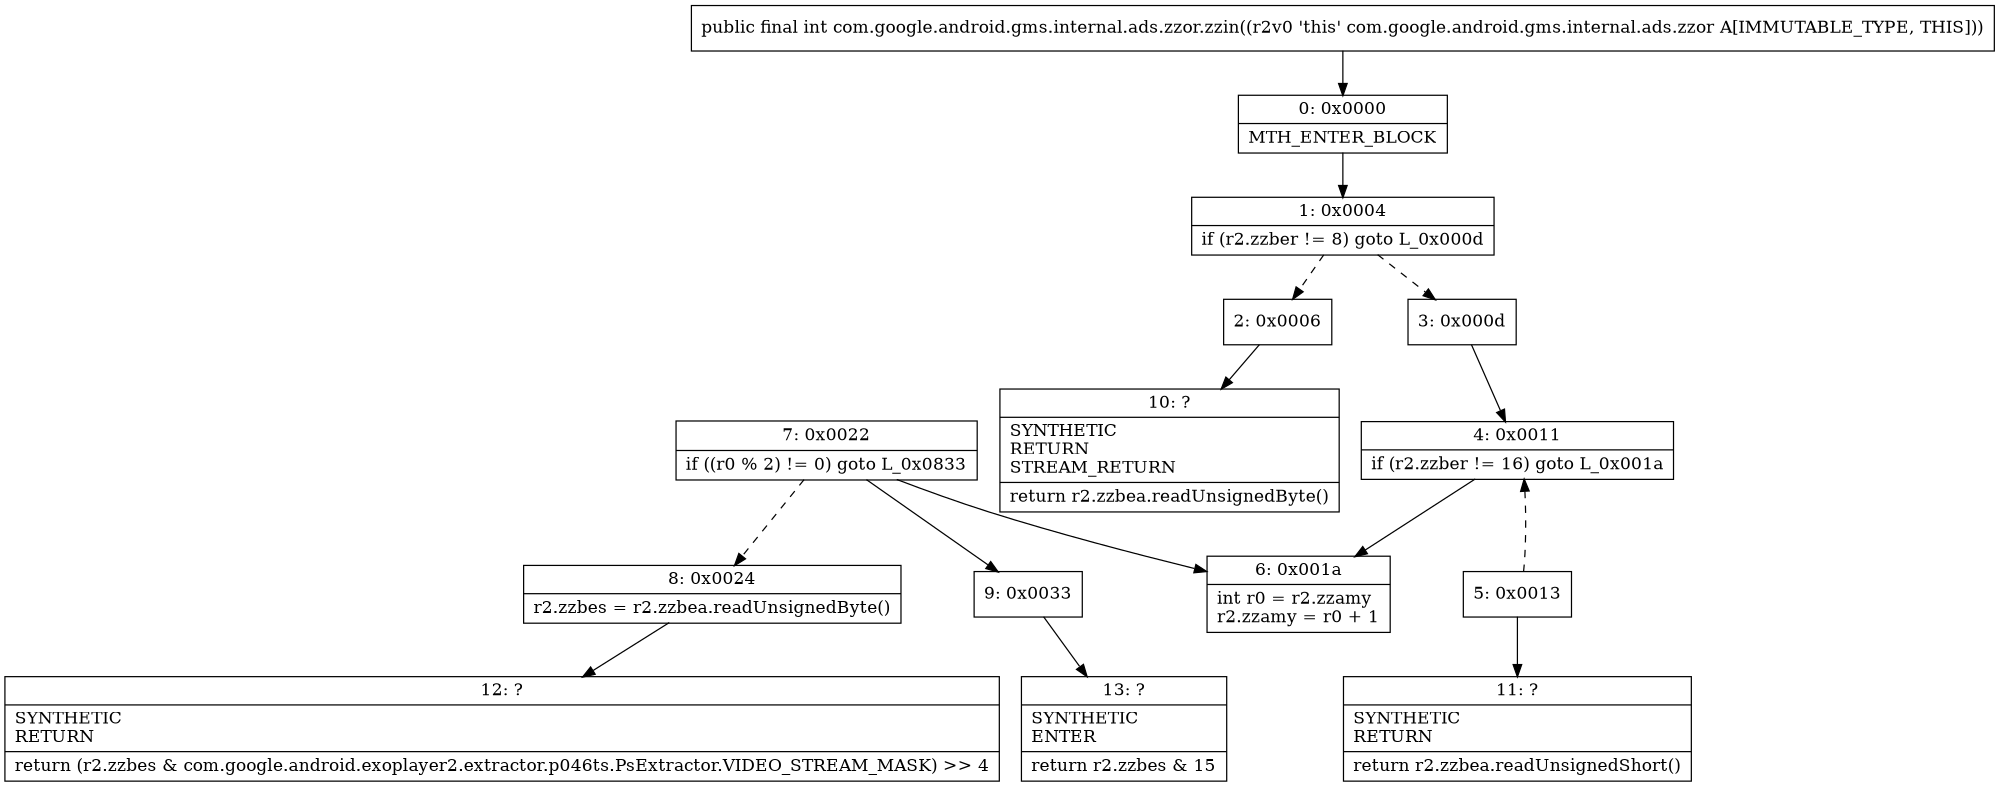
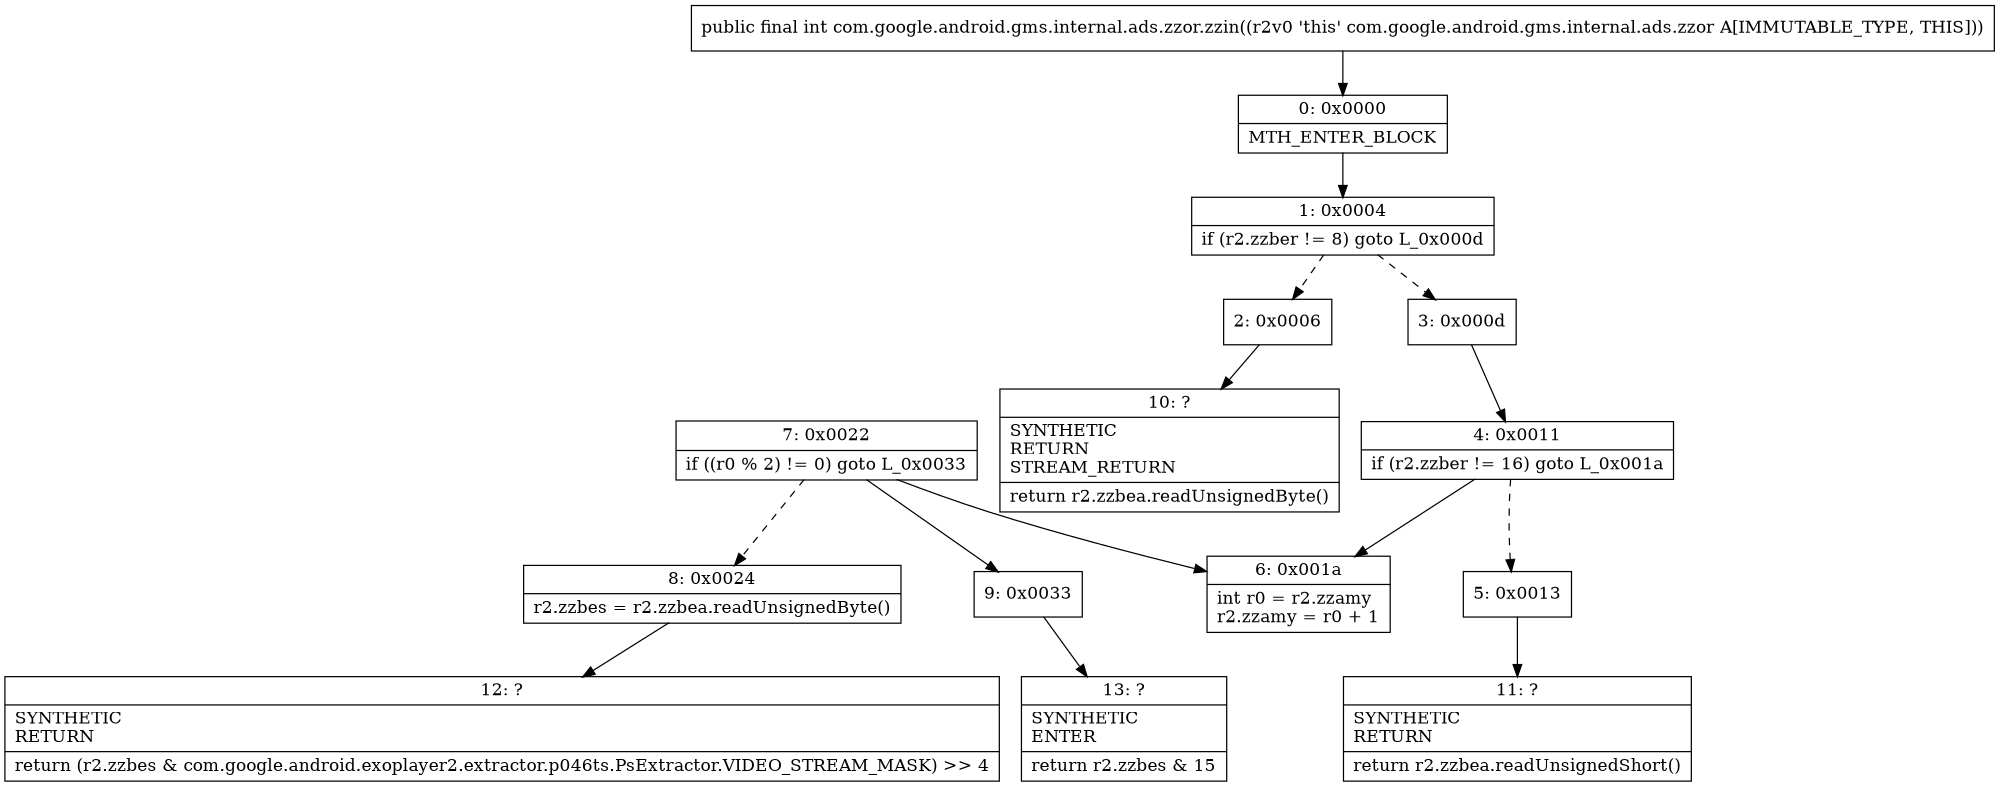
  digraph {
    node [shape=record]
    n1 [label="{0\:\ 0x0000|MTH_ENTER_BLOCK\l}"]
    n2 [label="{1\:\ 0x0004|if (r2.zzber != 8) goto L_0x000d\l}"]
    n3 [label="{2\:\ 0x0006}"]
    n4 [label="{3\:\ 0x000d}"]
    n5 [label="{10\:\ ?|SYNTHETIC\lRETURN\lSTREAM_RETURN\l|return r2.zzbea.readUnsignedByte()\l}"]
    n6 [label="{4\:\ 0x0011|if (r2.zzber != 16) goto L_0x001a\l}"]
    n7 [label="{5\:\ 0x0013}"]
    n8 [label="{6\:\ 0x001a|int r0 = r2.zzamy\lr2.zzamy = r0 + 1\l}"]
    n9 [label="{11\:\ ?|SYNTHETIC\lRETURN\l|return r2.zzbea.readUnsignedShort()\l}"]
-   n10 [label="{7\:\ 0x0022|if ((r0 % 2) != 0) goto L_0x0833\l}"]
+   n10 [label="{7\:\ 0x0022|if ((r0 % 2) != 0) goto L_0x0033\l}"]
    n11 [label="{8\:\ 0x0024|r2.zzbes = r2.zzbea.readUnsignedByte()\l}"]
    n12 [label="{9\:\ 0x0033}"]
    n13 [label="{12\:\ ?|SYNTHETIC\lRETURN\l|return (r2.zzbes & com.google.android.exoplayer2.extractor.p046ts.PsExtractor.VIDEO_STREAM_MASK) \>\> 4\l}"]
    n14 [label="{13\:\ ?|SYNTHETIC\lENTER\l|return r2.zzbes & 15\l}"]
    n15 [label="{public final int com.google.android.gms.internal.ads.zzor.zzin((r2v0 'this' com.google.android.gms.internal.ads.zzor A[IMMUTABLE_TYPE, THIS])) }"]
    n1 -> n2
    n2 -> n3 [style=dashed]
    n2 -> n4 [style=dashed]
    n3 -> n5
    n4 -> n6
-   n7 -> n6 [style=dashed]
+   n6 -> n7 [style=dashed]
    n6 -> n8
    n7 -> n9
    n10 -> n8
    n10 -> n11 [style=dashed]
    n10 -> n12
    n11 -> n13
    n12 -> n14
    n15 -> n1
  }
